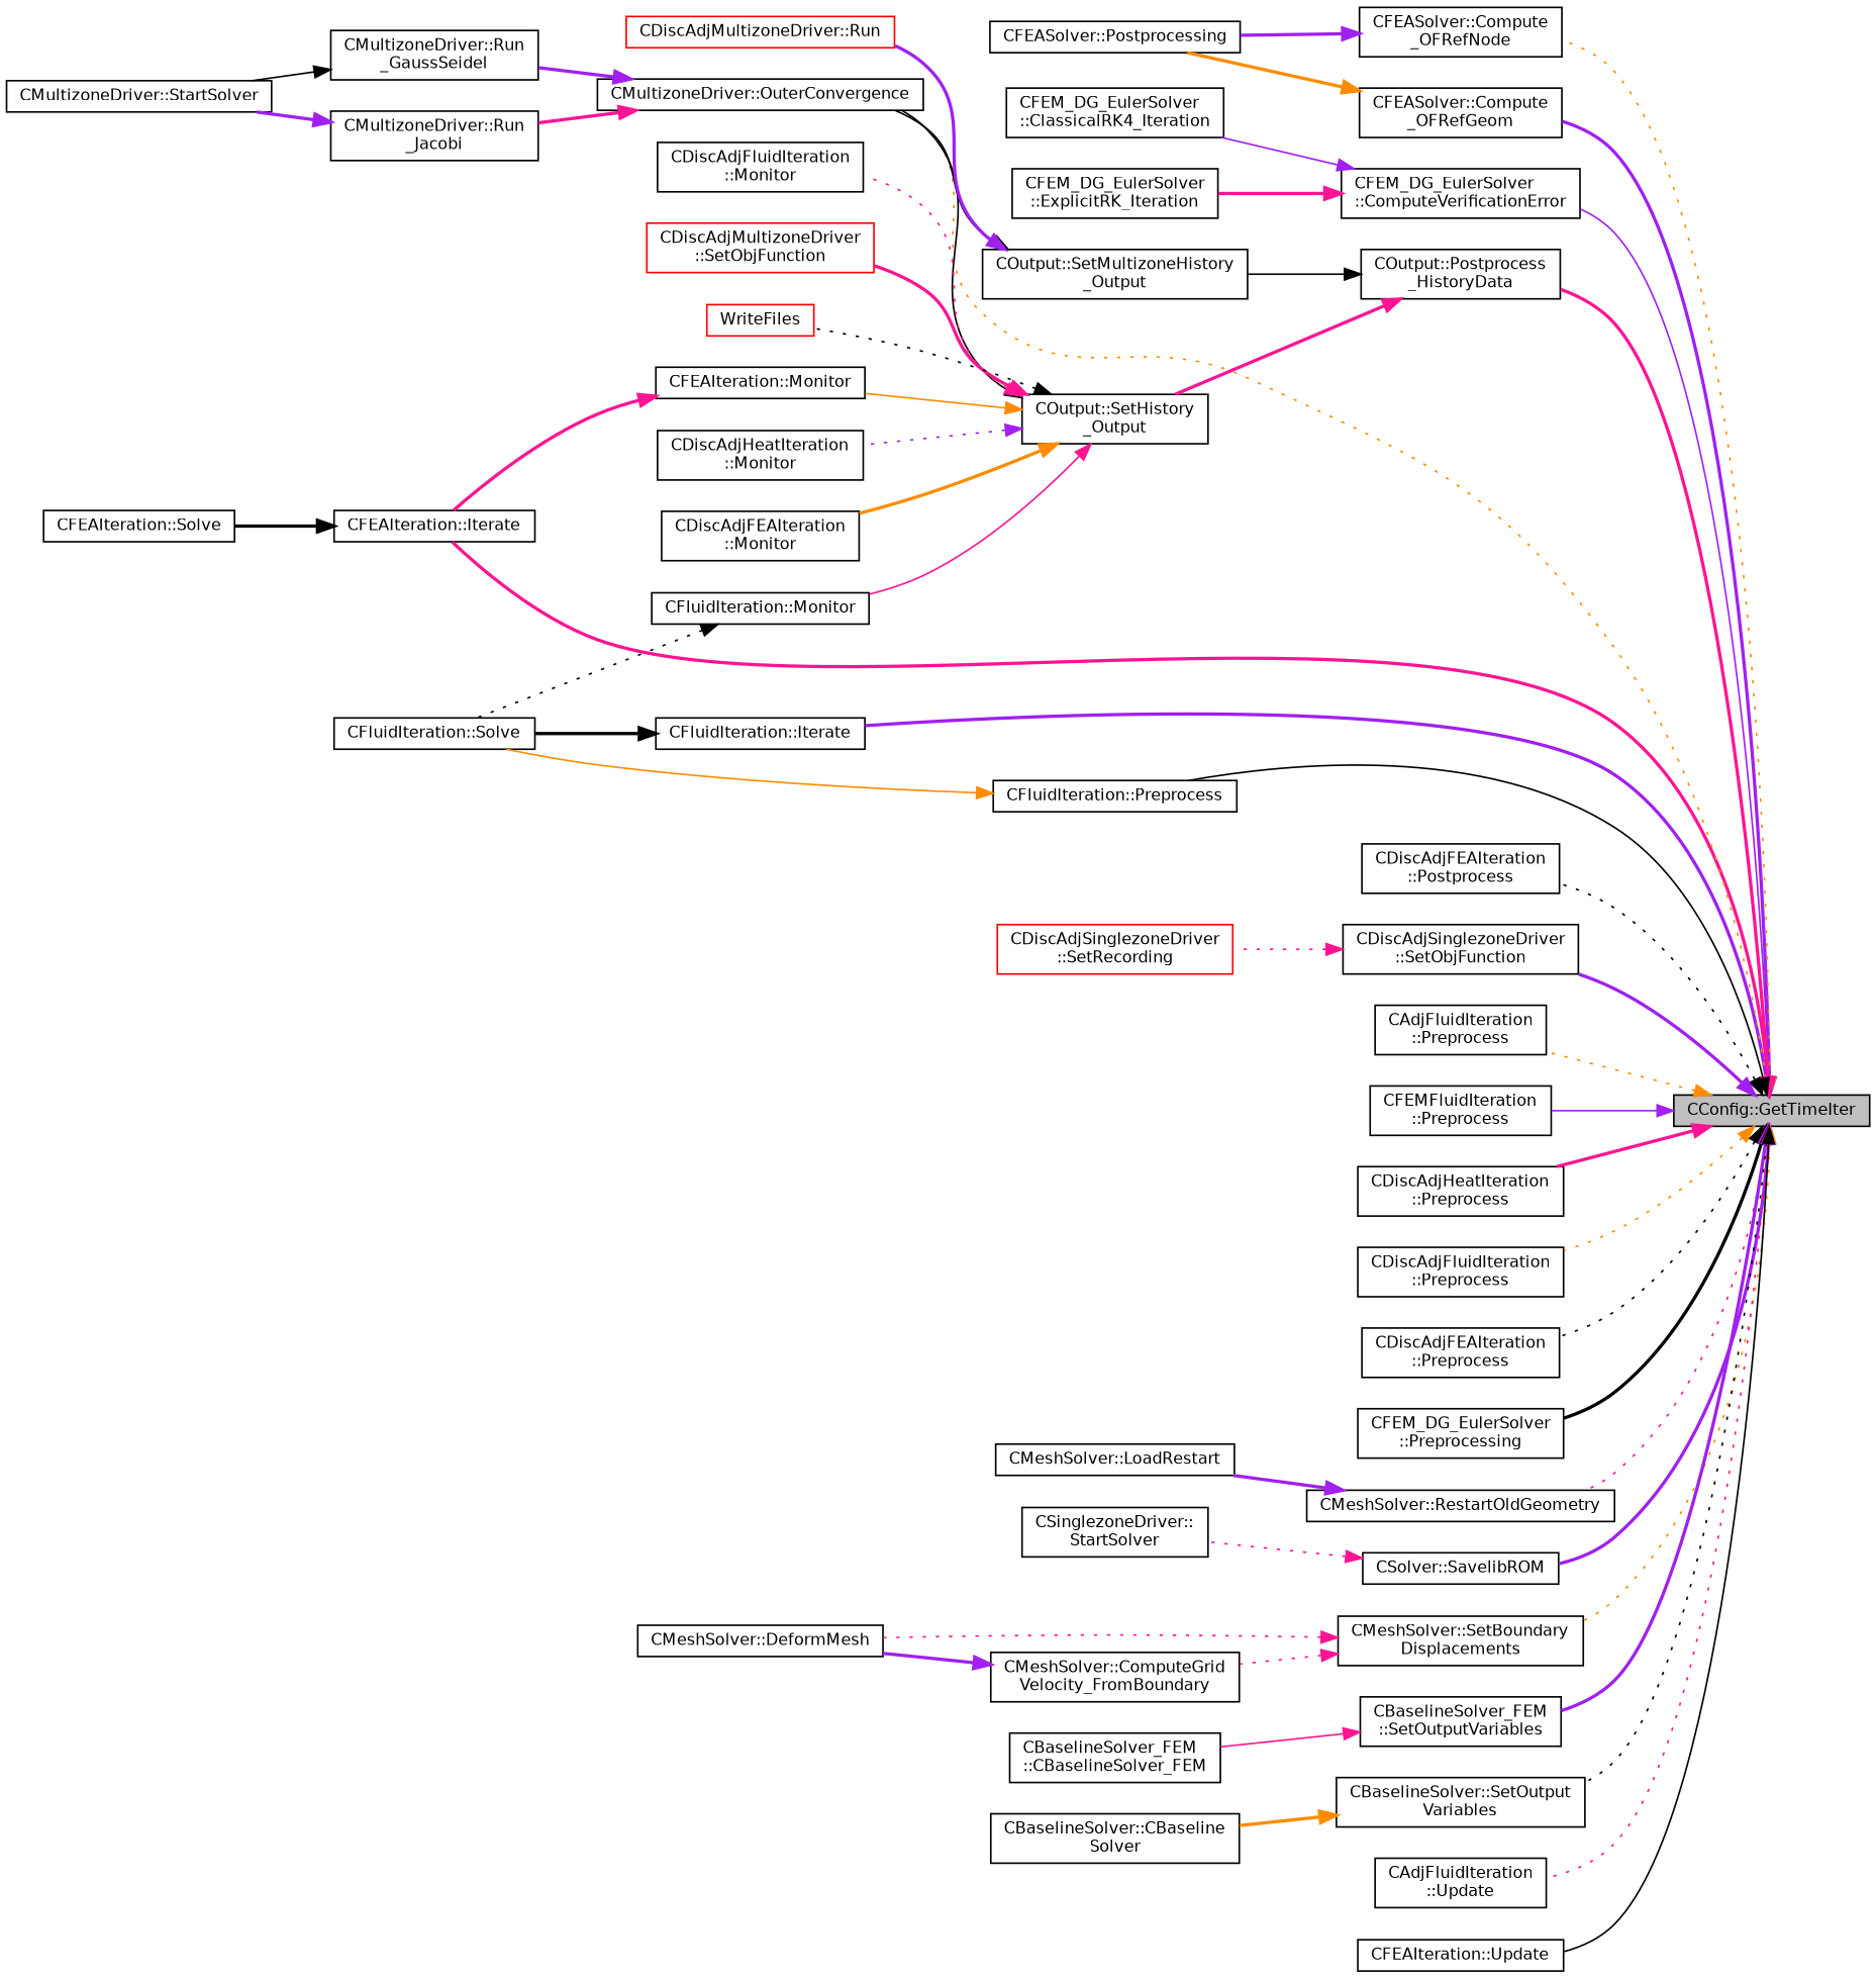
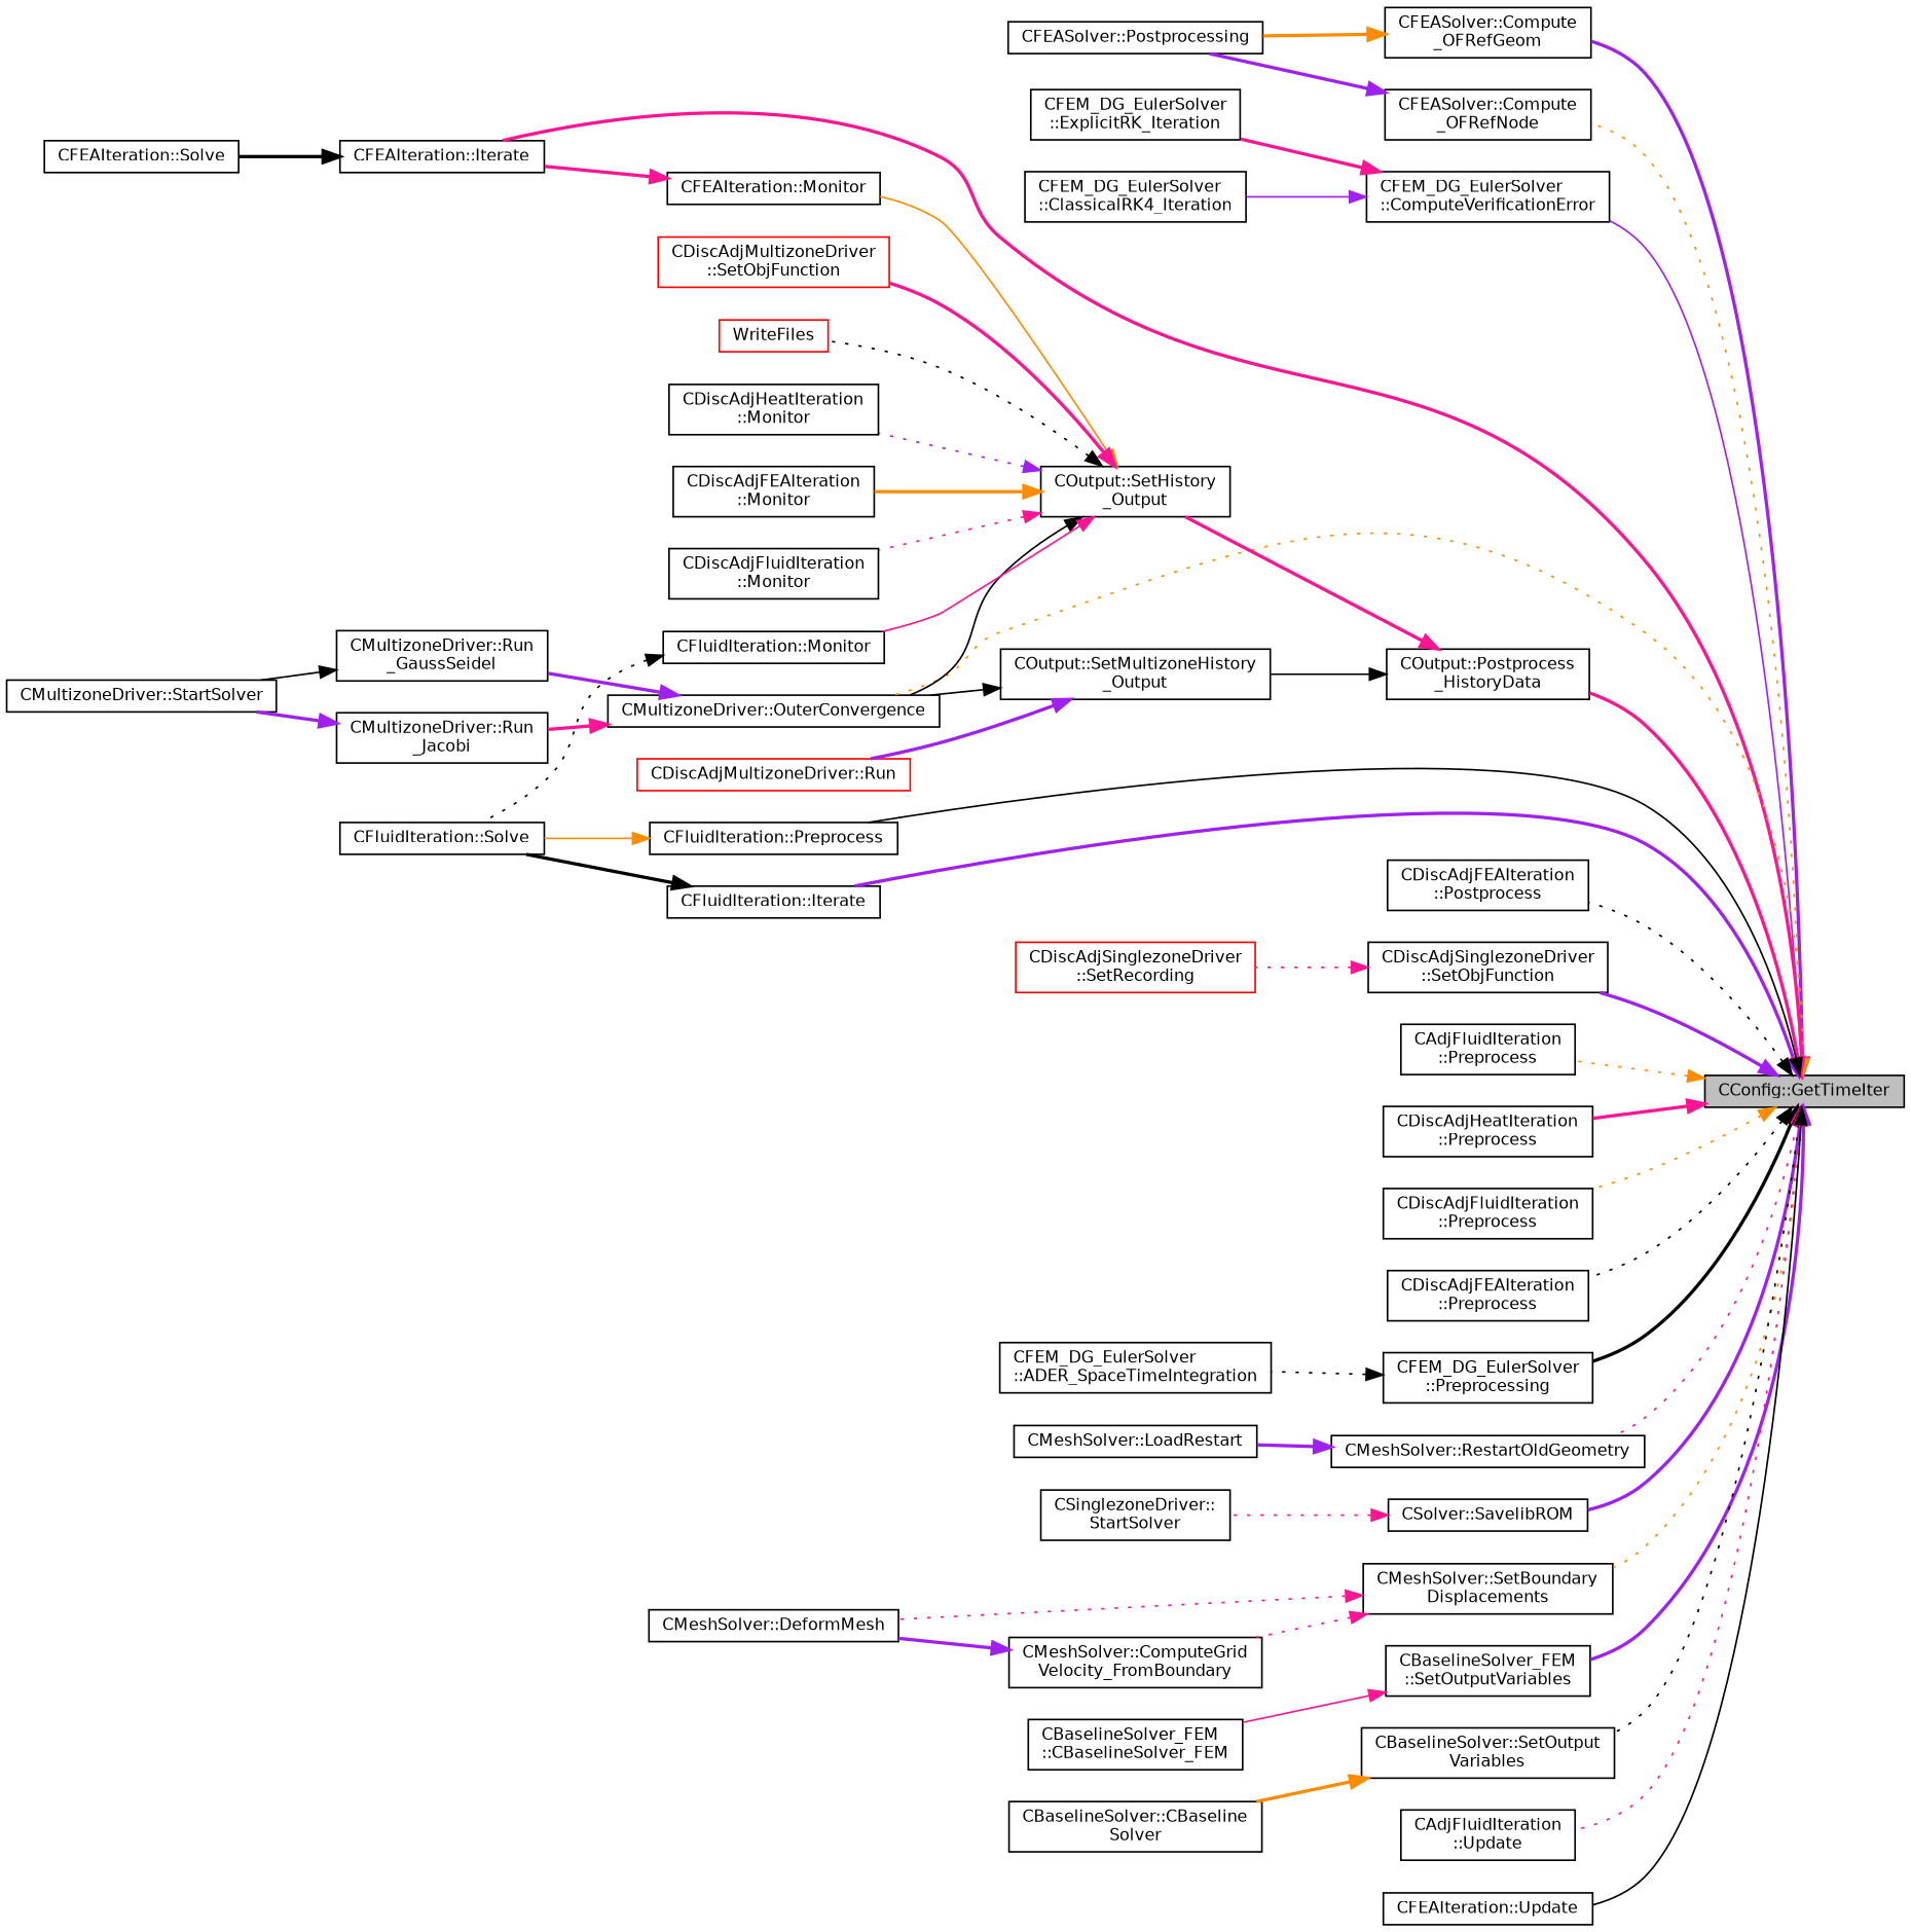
  digraph {
    fontname="DejaVu Sans"
    rankdir=RL
    node [color=black fillcolor=white fontname="DejaVu Sans" fontsize=10 shape=record style=filled]
    edge [color=deeppink dir=back fontname="DejaVu Sans" fontsize=10 labelfontname=Helvetica labelfontsize=10 style=bold]
    n1 [fillcolor=grey75 fontcolor=black height=0.2 label="CConfig::GetTimeIter" width=0.4]
    n2 [height=0.2 label="CFEASolver::Compute\l_OFRefGeom" width=0.4]
    n3 [height=0.2 label="CFEASolver::Compute\l_OFRefNode" width=0.4]
    n4 [height=0.2 label="CFEM_DG_EulerSolver\l::ComputeVerificationError" width=0.4]
    n5 [height=0.2 label="CFEAIteration::Iterate" width=0.4]
    n6 [height=0.2 label="CFluidIteration::Iterate" width=0.4]
    n7 [height=0.2 label="CMultizoneDriver::OuterConvergence" width=0.4]
    n8 [height=0.2 label="CDiscAdjFEAIteration\l::Postprocess" width=0.4]
    n9 [height=0.2 label="COutput::Postprocess\l_HistoryData" width=0.4]
    n10 [height=0.2 label="CDiscAdjSinglezoneDriver\l::SetObjFunction" width=0.4]
    n11 [height=0.2 label="CFluidIteration::Preprocess" width=0.4]
    n12 [height=0.2 label="CAdjFluidIteration\l::Preprocess" width=0.4]
-   n13 [height=0.2 label="CFEMFluidIteration\l::Preprocess" width=0.4]
    n14 [height=0.2 label="CDiscAdjHeatIteration\l::Preprocess" width=0.4]
    n15 [height=0.2 label="CDiscAdjFluidIteration\l::Preprocess" width=0.4]
    n16 [height=0.2 label="CDiscAdjFEAIteration\l::Preprocess" width=0.4]
    n17 [height=0.2 label="CFEM_DG_EulerSolver\l::Preprocessing" width=0.4]
    n18 [height=0.2 label="CMeshSolver::RestartOldGeometry" width=0.4]
    n19 [height=0.2 label="CSolver::SavelibROM" width=0.4]
    n20 [height=0.2 label="CMeshSolver::SetBoundary\lDisplacements" width=0.4]
    n21 [height=0.2 label="CBaselineSolver_FEM\l::SetOutputVariables" width=0.4]
    n22 [height=0.2 label="CBaselineSolver::SetOutput\lVariables" width=0.4]
    n23 [height=0.2 label="CAdjFluidIteration\l::Update" width=0.4]
    n24 [height=0.2 label="CFEAIteration::Update" width=0.4]
    n25 [height=0.2 label="CFEASolver::Postprocessing" width=0.4]
    n26 [height=0.2 label="CFEM_DG_EulerSolver\l::ClassicalRK4_Iteration" width=0.4]
    n27 [height=0.2 label="CFEM_DG_EulerSolver\l::ExplicitRK_Iteration" width=0.4]
    n28 [height=0.2 label="CFEAIteration::Solve" width=0.4]
    n29 [height=0.2 label="CFluidIteration::Solve" width=0.4]
    n30 [height=0.2 label="CMultizoneDriver::Run\l_GaussSeidel" width=0.4]
    n31 [height=0.2 label="CMultizoneDriver::Run\l_Jacobi" width=0.4]
    n32 [height=0.2 label="COutput::SetHistory\l_Output" width=0.4]
    n33 [height=0.2 label="COutput::SetMultizoneHistory\l_Output" width=0.4]
    n34 [color=red height=0.2 label="CDiscAdjSinglezoneDriver\l::SetRecording" width=0.4]
+   n35 [height=0.2 label="CFEM_DG_EulerSolver\l::ADER_SpaceTimeIntegration" width=0.4]
    n36 [height=0.2 label="CMeshSolver::LoadRestart" width=0.4]
    n37 [height=0.2 label="CSinglezoneDriver::\lStartSolver" width=0.4]
    n38 [height=0.2 label="CMeshSolver::ComputeGrid\lVelocity_FromBoundary" width=0.4]
    n39 [height=0.2 label="CMeshSolver::DeformMesh" width=0.4]
    n40 [height=0.2 label="CBaselineSolver_FEM\l::CBaselineSolver_FEM" width=0.4]
    n41 [height=0.2 label="CBaselineSolver::CBaseline\lSolver" width=0.4]
    n42 [height=0.2 label="CMultizoneDriver::StartSolver" width=0.4]
    n43 [height=0.2 label="CFluidIteration::Monitor" width=0.4]
    n44 [height=0.2 label="CDiscAdjHeatIteration\l::Monitor" width=0.4]
    n45 [height=0.2 label="CDiscAdjFEAIteration\l::Monitor" width=0.4]
    n46 [height=0.2 label="CDiscAdjFluidIteration\l::Monitor" width=0.4]
    n47 [height=0.2 label="CFEAIteration::Monitor" width=0.4]
    n48 [color=red height=0.2 label="CDiscAdjMultizoneDriver\l::SetObjFunction" width=0.4]
    n49 [color=red height=0.2 label=WriteFiles width=0.4]
    n50 [color=red height=0.2 label="CDiscAdjMultizoneDriver::Run" width=0.4]
    n1 -> n2 [color=purple]
    n1 -> n3 [color=darkorange style=dotted]
    n1 -> n4 [color=purple style=solid]
    n1 -> n5
    n1 -> n6 [color=purple]
    n1 -> n7 [color=darkorange style=dotted]
    n1 -> n8 [color=black style=dotted]
    n1 -> n9
    n1 -> n10 [color=purple]
    n1 -> n11 [color=black style=solid]
    n1 -> n12 [color=darkorange style=dotted]
-   n1 -> n13 [color=purple style=solid]
    n1 -> n14
    n1 -> n15 [color=darkorange style=dotted]
    n1 -> n16 [color=black style=dotted]
    n1 -> n17 [color=black]
    n1 -> n18 [style=dotted]
    n1 -> n19 [color=purple]
    n1 -> n20 [color=darkorange style=dotted]
    n1 -> n21 [color=purple]
    n1 -> n22 [color=black style=dotted]
    n1 -> n23 [style=dotted]
    n1 -> n24 [color=black style=solid]
    n2 -> n25 [color=darkorange]
    n3 -> n25 [color=purple]
    n4 -> n26 [color=purple style=solid]
    n4 -> n27
    n5 -> n28 [color=black]
    n6 -> n29 [color=black]
    n7 -> n30 [color=purple]
    n7 -> n31
    n9 -> n32
    n9 -> n33 [color=black style=solid]
    n10 -> n34 [style=dotted]
    n11 -> n29 [color=darkorange style=solid]
+   n17 -> n35 [color=black style=dotted]
    n18 -> n36 [color=purple]
    n19 -> n37 [style=dotted]
    n20 -> n38 [style=dotted]
    n20 -> n39 [style=dotted]
    n21 -> n40 [style=solid]
    n22 -> n41 [color=darkorange]
    n30 -> n42 [color=black style=solid]
    n31 -> n42 [color=purple]
    n32 -> n7 [color=black style=solid]
    n32 -> n43 [style=solid]
    n32 -> n44 [color=purple style=dotted]
    n32 -> n45 [color=darkorange]
    n32 -> n46 [style=dotted]
    n32 -> n47 [color=darkorange style=solid]
    n32 -> n48
    n32 -> n49 [color=black style=dotted]
    n33 -> n7 [color=black style=solid]
    n33 -> n50 [color=purple]
    n38 -> n39 [color=purple]
    n43 -> n29 [color=black style=dotted]
    n47 -> n5
  }
